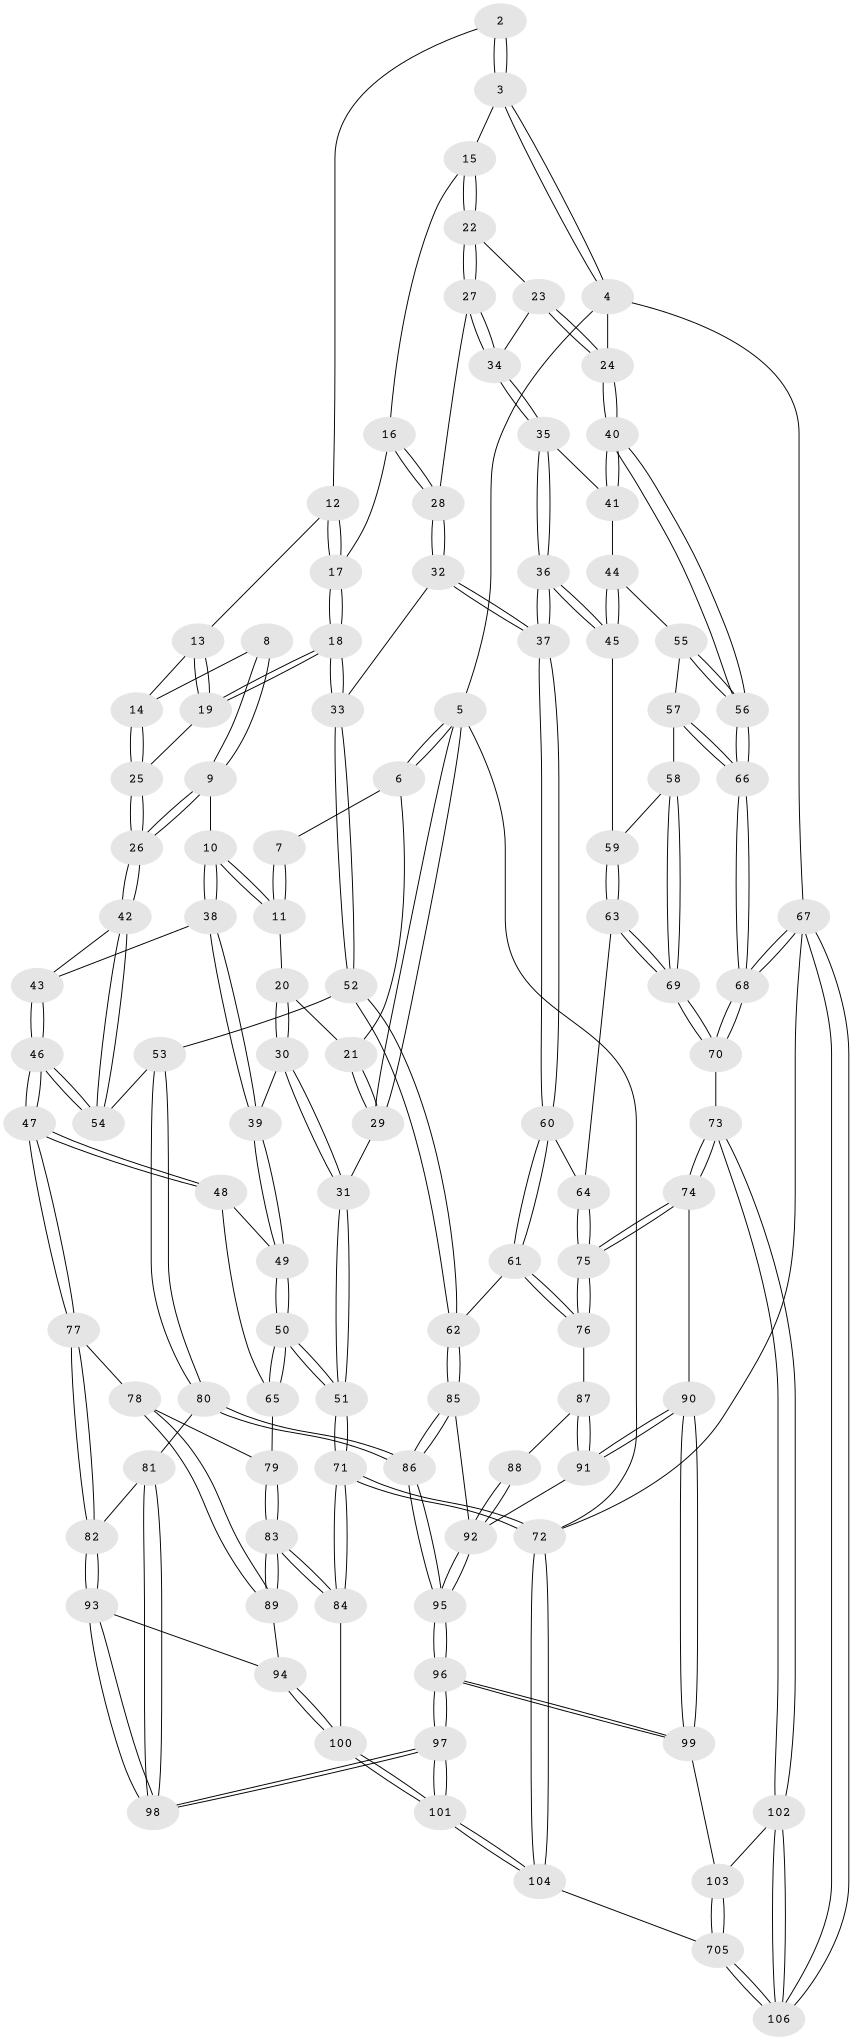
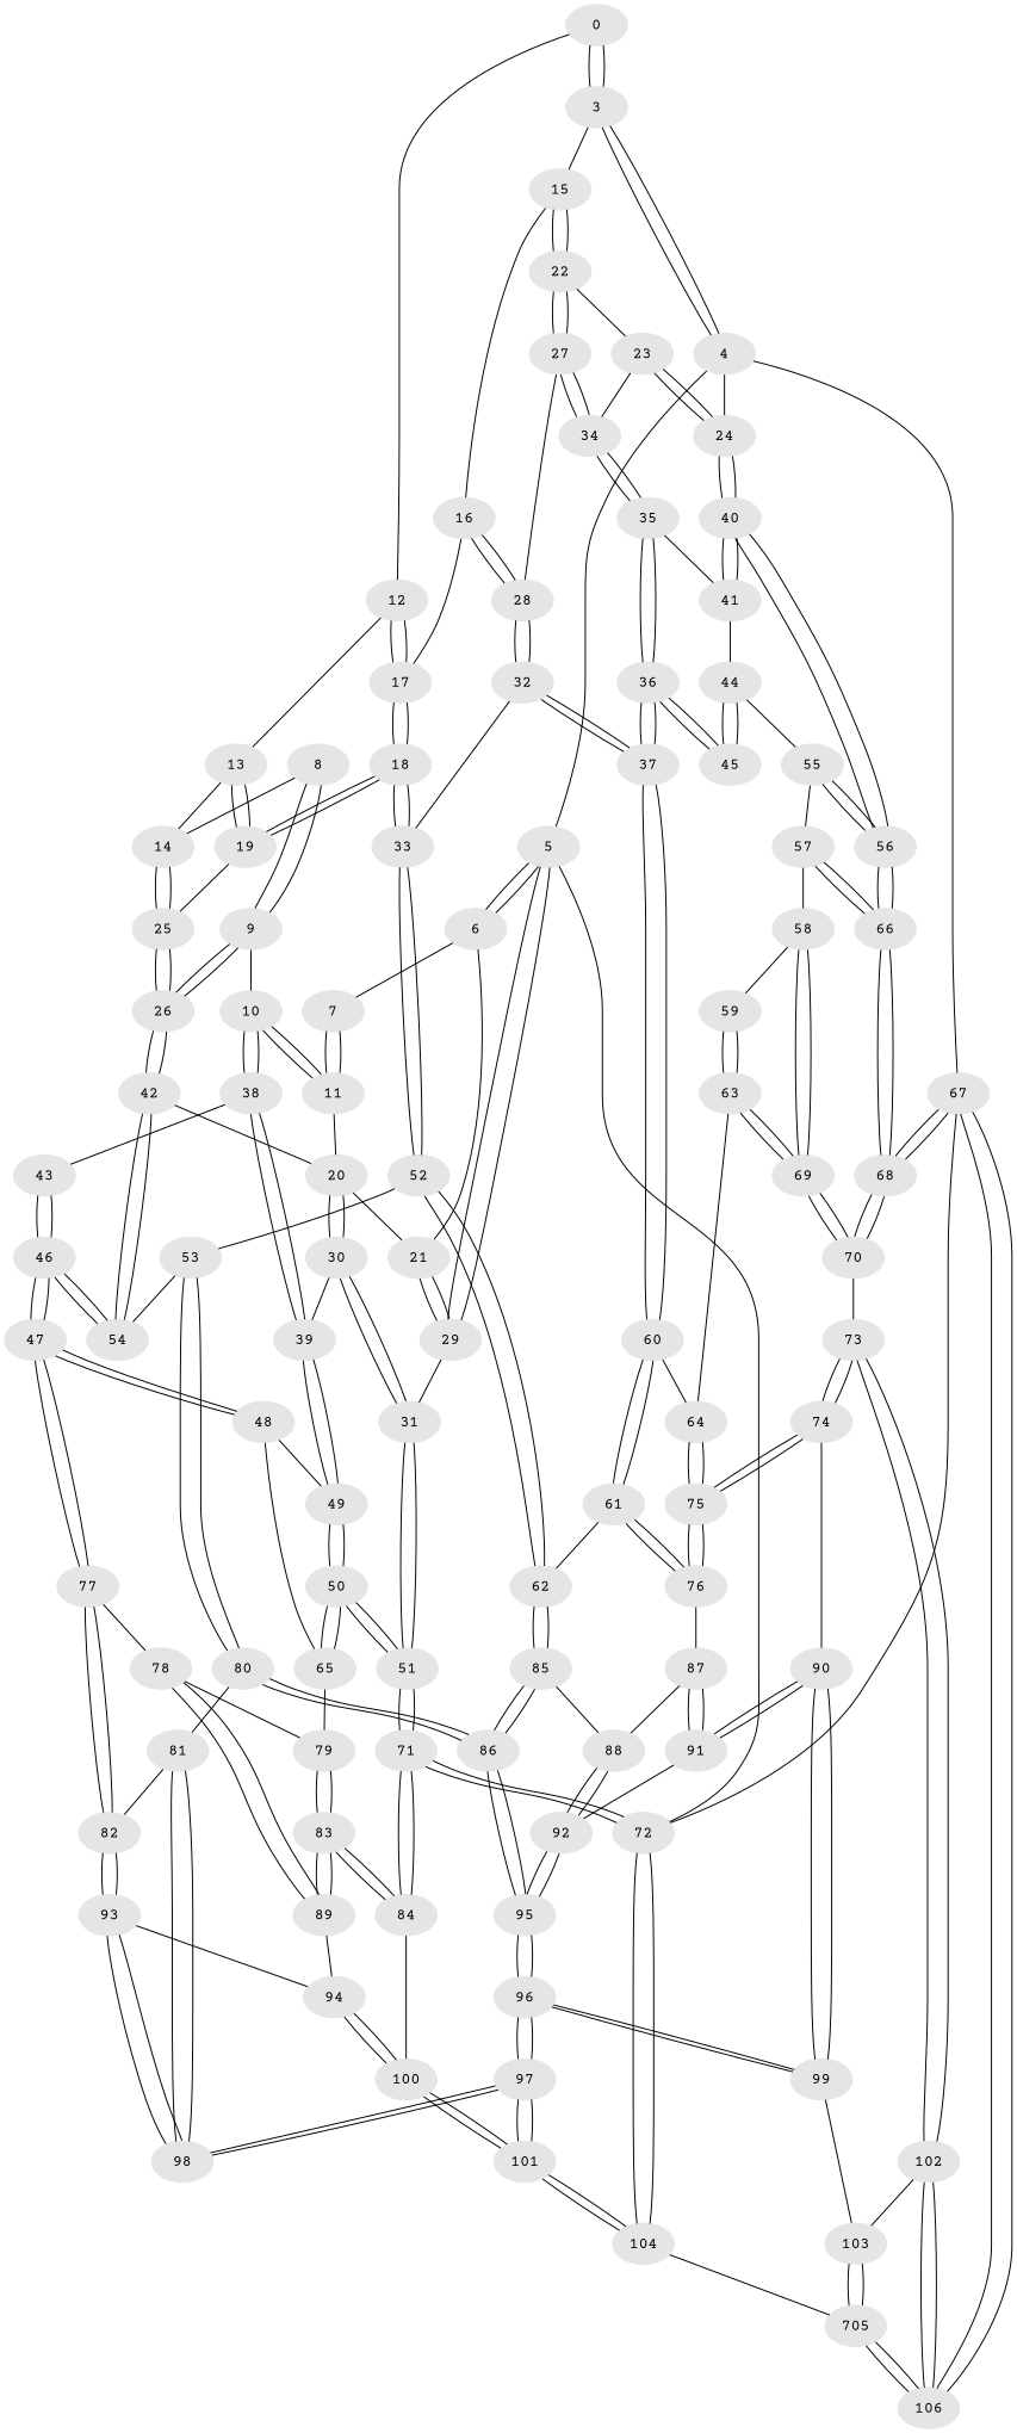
  graph {
    fontname="Courier Prime"
    node [color=gray90 fontname="Courier Prime" style=filled]
    edge [fontname="Courier Prime"]
-   2
+   2 [label=0]
    3
    12
    8
    9
    14
    4
    15
    13
    17
    5
    24
    67
    16
    22
    6
    29
    72
    40
    68
    106
    7
    21
    31
    104
    11
    20
    10
    26
    25
    38
    42
    39
    43
    30
    19
    18
    28
    23
    27
    32
    33
    52
    34
    35
    41
    56
    54
    37
    51
    49
    71
    60
    53
    62
    36
    45
    44
    59
    61
    64
    46
    50
    66
    55
    47
    57
    63
    48
    77
    65
    78
    82
    79
    84
    80
    85
    81
    86
    58
    69
    70
    76
    75
    87
    88
    83
    73
    74
    102
    100
    n92 [label=705]
    90
    103
    91
    99
    89
    93
    94
    98
    95
    101
    92
    96
    97
    2 -- 3
    2 -- 3
    2 -- 12
    3 -- 4
    3 -- 4
    3 -- 15
    12 -- 13
    12 -- 17
    12 -- 17
    8 -- 9
    8 -- 9
    8 -- 14
    9 -- 10
    9 -- 26
    9 -- 26
    14 -- 25
    14 -- 25
    4 -- 5
    4 -- 24
    4 -- 67
    15 -- 16
    15 -- 22
    15 -- 22
    13 -- 14
    13 -- 19
    13 -- 19
    17 -- 18
    17 -- 18
    5 -- 6
    5 -- 6
    5 -- 29
    5 -- 29
    5 -- 72
    24 -- 40
    24 -- 40
    67 -- 72
    67 -- 68
    67 -- 68
    67 -- 106
    67 -- 106
    16 -- 17
    16 -- 28
    16 -- 28
    22 -- 23
    22 -- 27
    22 -- 27
    6 -- 7
    6 -- 21
    29 -- 31
    72 -- 104
    72 -- 104
    40 -- 41
    40 -- 41
    40 -- 56
    40 -- 56
    68 -- 70
    68 -- 70
    7 -- 11
    7 -- 11
    21 -- 29
    21 -- 29
    31 -- 51
    31 -- 51
    104 -- n92
    11 -- 20
    20 -- 21
    20 -- 30
    20 -- 30
    10 -- 11
    10 -- 11
    10 -- 38
    10 -- 38
    26 -- 42
    26 -- 42
    25 -- 26
    25 -- 26
    38 -- 39
    38 -- 39
    38 -- 43
-   42 -- 43
+   42 -- 20
    42 -- 54
    42 -- 54
    39 -- 49
    39 -- 49
    43 -- 46
    43 -- 46
    30 -- 31
    30 -- 31
    30 -- 39
    19 -- 25
    18 -- 19
    18 -- 19
    18 -- 33
    18 -- 33
    28 -- 32
    28 -- 32
    23 -- 24
    23 -- 24
    23 -- 34
    27 -- 28
    27 -- 34
    27 -- 34
    32 -- 33
    32 -- 37
    32 -- 37
    33 -- 52
    33 -- 52
    52 -- 53
    52 -- 62
    52 -- 62
    34 -- 35
    34 -- 35
    35 -- 41
    35 -- 36
    35 -- 36
    41 -- 44
    56 -- 66
    56 -- 66
    37 -- 60
    37 -- 60
    51 -- 71
    51 -- 71
    49 -- 50
    49 -- 50
    71 -- 72
    71 -- 72
    71 -- 84
    71 -- 84
    60 -- 61
    60 -- 61
    60 -- 64
    53 -- 54
    53 -- 80
    53 -- 80
    62 -- 85
    62 -- 85
    36 -- 37
    36 -- 37
    36 -- 45
    36 -- 45
-   45 -- 59
    44 -- 45
    44 -- 45
    44 -- 55
    59 -- 63
    59 -- 63
    61 -- 62
    61 -- 76
    61 -- 76
    64 -- 75
    64 -- 75
    46 -- 54
    46 -- 54
    46 -- 47
    46 -- 47
    50 -- 51
    50 -- 51
    50 -- 65
    50 -- 65
    66 -- 68
    66 -- 68
    55 -- 56
    55 -- 56
    55 -- 57
    47 -- 48
    47 -- 48
    47 -- 77
    47 -- 77
    57 -- 66
    57 -- 66
    57 -- 58
    63 -- 64
    63 -- 69
    63 -- 69
    48 -- 49
    48 -- 65
    77 -- 78
    77 -- 82
    77 -- 82
    65 -- 79
    78 -- 79
    78 -- 89
    78 -- 89
    82 -- 93
    82 -- 93
    79 -- 83
    79 -- 83
    84 -- 100
    80 -- 81
    80 -- 86
    80 -- 86
    85 -- 86
    85 -- 86
-   85 -- 92
+   85 -- 88
    81 -- 82
    81 -- 98
    81 -- 98
    86 -- 95
    86 -- 95
    58 -- 59
    58 -- 69
    58 -- 69
    69 -- 70
    69 -- 70
    70 -- 73
    76 -- 87
    75 -- 76
    75 -- 76
    87 -- 88
    87 -- 91
    87 -- 91
    88 -- 92
    88 -- 92
    83 -- 84
    83 -- 84
    83 -- 89
    83 -- 89
    73 -- 74
    73 -- 74
    73 -- 102
    73 -- 102
    74 -- 75
    74 -- 75
    74 -- 90
    102 -- 106
    102 -- 106
    102 -- 103
    100 -- 101
    100 -- 101
    n92 -- 106
    n92 -- 106
    90 -- 91
    90 -- 91
    90 -- 99
    90 -- 99
    103 -- n92
    103 -- n92
    91 -- 92
    99 -- 103
    89 -- 94
    93 -- 94
    93 -- 98
    93 -- 98
    94 -- 100
    94 -- 100
    95 -- 96
    95 -- 96
    101 -- 104
    101 -- 104
    92 -- 95
    92 -- 95
    96 -- 99
    96 -- 99
    96 -- 97
    96 -- 97
    97 -- 98
    97 -- 98
    97 -- 101
    97 -- 101
  }
